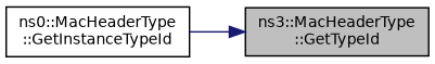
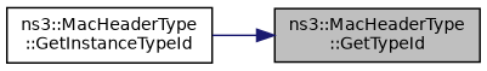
  digraph {
    rankdir=RL
    node [color=black fontname=Helvetica fontsize=10 shape=record style=filled]
    n1 [fillcolor=grey75 fontcolor=black height=0.2 label="ns3::MacHeaderType\l::GetTypeId" width=0.4]
-   n2 [fillcolor=white height=0.2 label="ns0::MacHeaderType\l::GetInstanceTypeId" width=0.4]
+   n2 [fillcolor=white height=0.2 label="ns3::MacHeaderType\l::GetInstanceTypeId" width=0.4]
    n1 -> n2 [color=midnightblue dir=back fontname=Helvetica fontsize=10 labelfontname=Helvetica labelfontsize=10 style=solid]
  }
